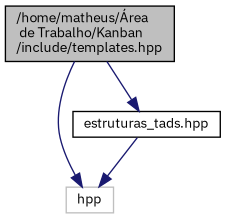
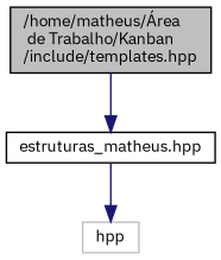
  digraph {
    fontname="IBM Plex Sans"
    node [color=black fillcolor=white fontname="IBM Plex Sans" fontsize=10 shape=record style=filled]
    edge [color=midnightblue fontname="IBM Plex Sans" fontsize=10 labelfontname=Helvetica labelfontsize=10 style=solid]
    n1 [fillcolor=grey75 fontcolor=black height=0.2 label="/home/matheus/Área\l de Trabalho/Kanban\l/include/templates.hpp" width=0.4]
    n2 [color=grey75 height=0.2 label=hpp width=0.4]
-   n3 [height=0.2 label="estruturas_tads.hpp" width=0.4]
-   n1 -> n2
+   n3 [height=0.2 label="estruturas_matheus.hpp" width=0.4]
    n1 -> n3
    n3 -> n2
  }
